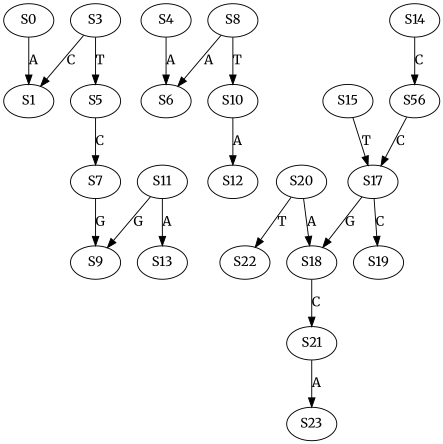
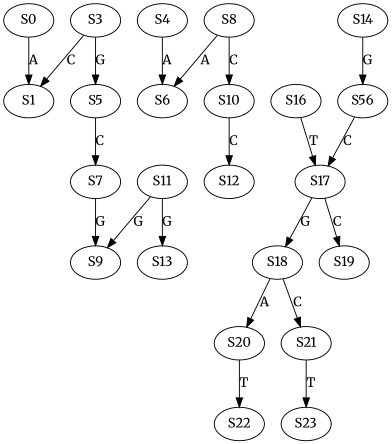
  strict digraph {
    fontname=Merriweather
    node [fontname=Merriweather]
    edge [fontname=Merriweather]
    S0
    S1
    S3
    S5
    S4
    S6
    S7
    S9
    S8
    S10
    S12
    S11
    S13
    n14 [label=S56]
    S14
-   S15
+   S15 [label=S16]
    S17
    S18
    S19
    S20
    S21
    S22
    S23
    S0 -> S1 [label=A]
    S3 -> S1 [label=C]
-   S3 -> S5 [label=T]
+   S3 -> S5 [label=G]
    S5 -> S7 [label=C]
    S4 -> S6 [label=A]
    S7 -> S9 [label=G]
    S8 -> S6 [label=A]
-   S8 -> S10 [label=T]
-   S10 -> S12 [label=A]
+   S8 -> S10 [label=C]
+   S10 -> S12 [label=C]
    S11 -> S9 [label=G]
-   S11 -> S13 [label=A]
+   S11 -> S13 [label=G]
    n14 -> S17 [label=C]
-   S14 -> n14 [label=C]
+   S14 -> n14 [label=G]
    S15 -> S17 [label=T]
    S17 -> S18 [label=G]
    S17 -> S19 [label=C]
-   S20 -> S18 [label=A]
+   S18 -> S20 [label=A]
    S18 -> S21 [label=C]
    S20 -> S22 [label=T]
-   S21 -> S23 [label=A]
+   S21 -> S23 [label=T]
  }
